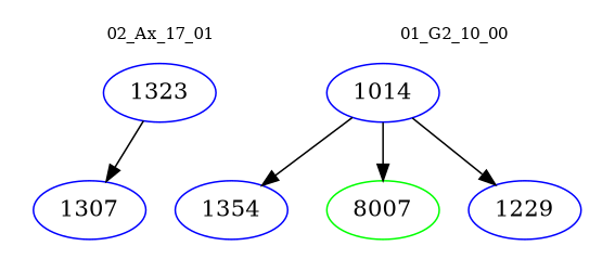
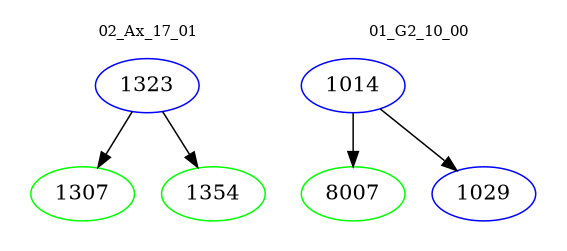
  digraph {
    node [color=blue]
    edge [color=black]
    n1 [label=1323]
-   n2 [label=1307]
-   n3 [label=1354]
+   n2 [color=green label=1307]
+   n3 [color=green label=1354]
    n4 [label=1014]
    n5 [color=green label=8007]
-   n6 [label=1229]
+   n6 [label=1029]
    subgraph cluster_1 {
      color=white
      fontsize=10
      label="02_Ax_17_01"
      n1
      n2
      n3
    }
    subgraph cluster_2 {
      color=white
      fontsize=10
      label="01_G2_10_00"
      n4
      n5
      n6
    }
    n1 -> n2
-   n4 -> n3
+   n1 -> n3
    n4 -> n5
    n4 -> n6
  }
